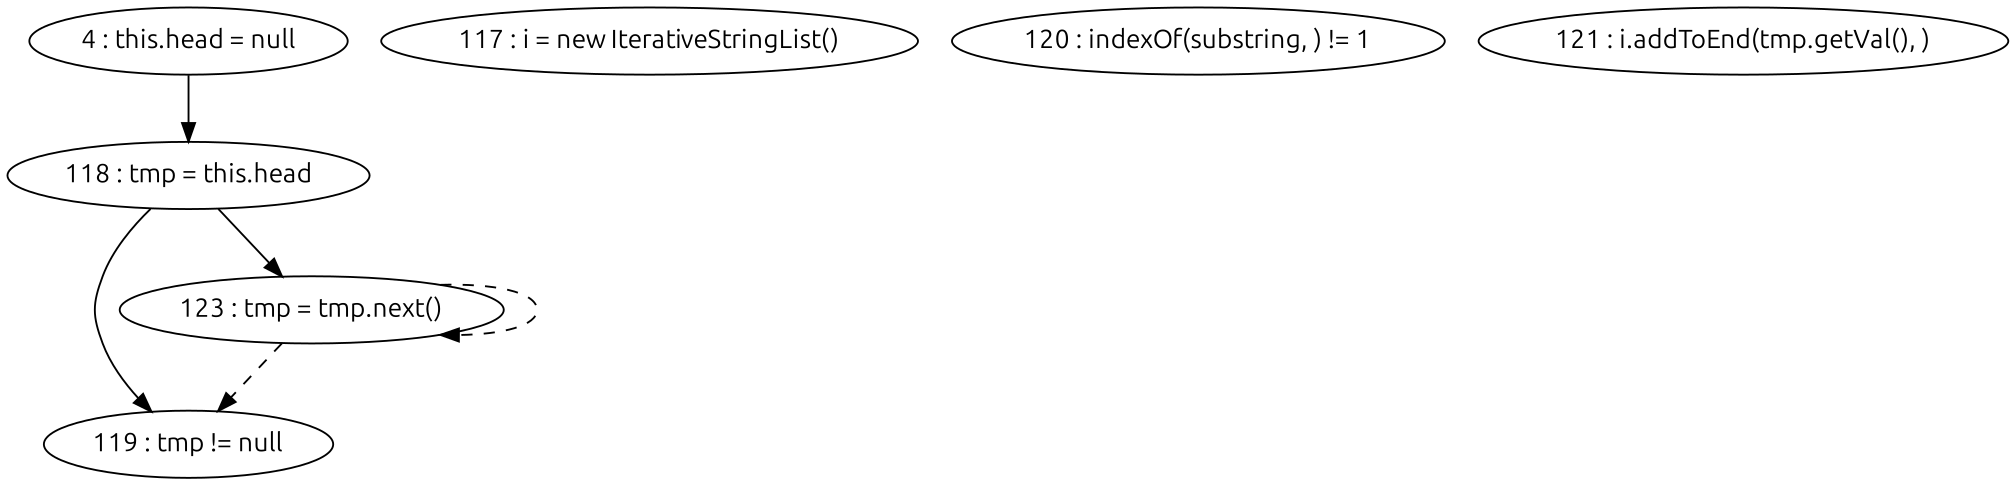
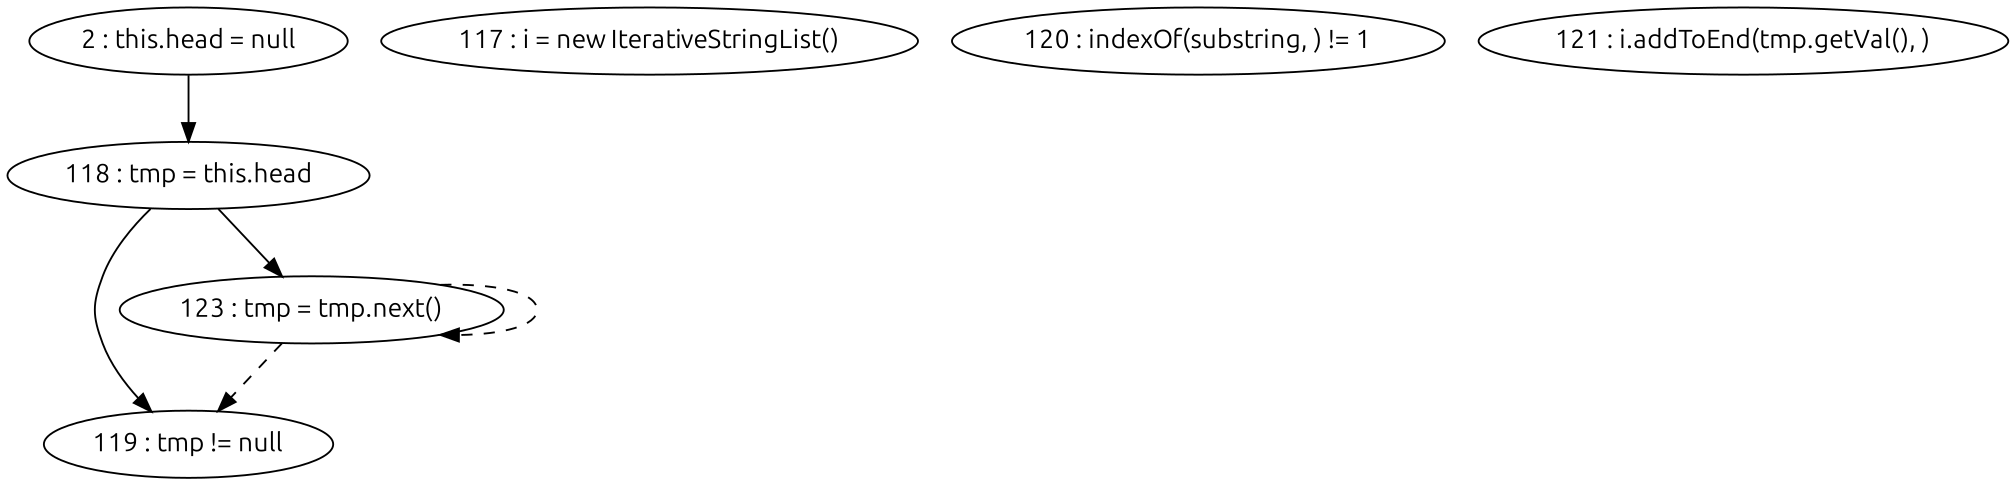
  digraph {
    fontname=Ubuntu
    node [fontname=Ubuntu]
    edge [fontname=Ubuntu]
-   "2 : this.head = null" [label="4 : this.head = null"]
+   "2 : this.head = null"
    "118 : tmp = this.head"
    "119 : tmp != null"
    "123 : tmp = tmp.next()"
    "117 : i = new IterativeStringList()"
    "120 : indexOf(substring, ) != 1"
    "121 : i.addToEnd(tmp.getVal(), )"
    "2 : this.head = null" -> "118 : tmp = this.head"
    "118 : tmp = this.head" -> "119 : tmp != null"
    "118 : tmp = this.head" -> "123 : tmp = tmp.next()" [style=solid]
    "123 : tmp = tmp.next()" -> "119 : tmp != null" [style=dashed]
    "123 : tmp = tmp.next()" -> "123 : tmp = tmp.next()" [style=dashed]
  }
